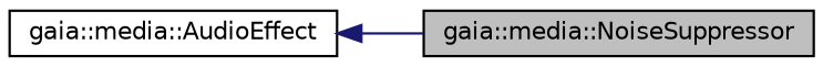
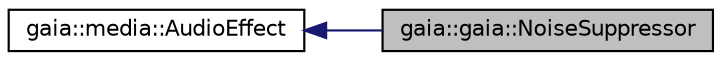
  digraph {
    rankdir=LR
    node [color=black fontname=Helvetica fontsize=10 shape=record style=filled]
-   n1 [fillcolor=grey75 fontcolor=black height=0.2 label="gaia::media::NoiseSuppressor" width=0.4]
+   n1 [fillcolor=grey75 fontcolor=black height=0.2 label="gaia::gaia::NoiseSuppressor" width=0.4]
    n2 [fillcolor=white height=0.2 label="gaia::media::AudioEffect" width=0.4]
    n2 -> n1 [color=midnightblue dir=back fontname=Helvetica fontsize=10 labelfontname=Helvetica labelfontsize=10 style=solid]
  }
